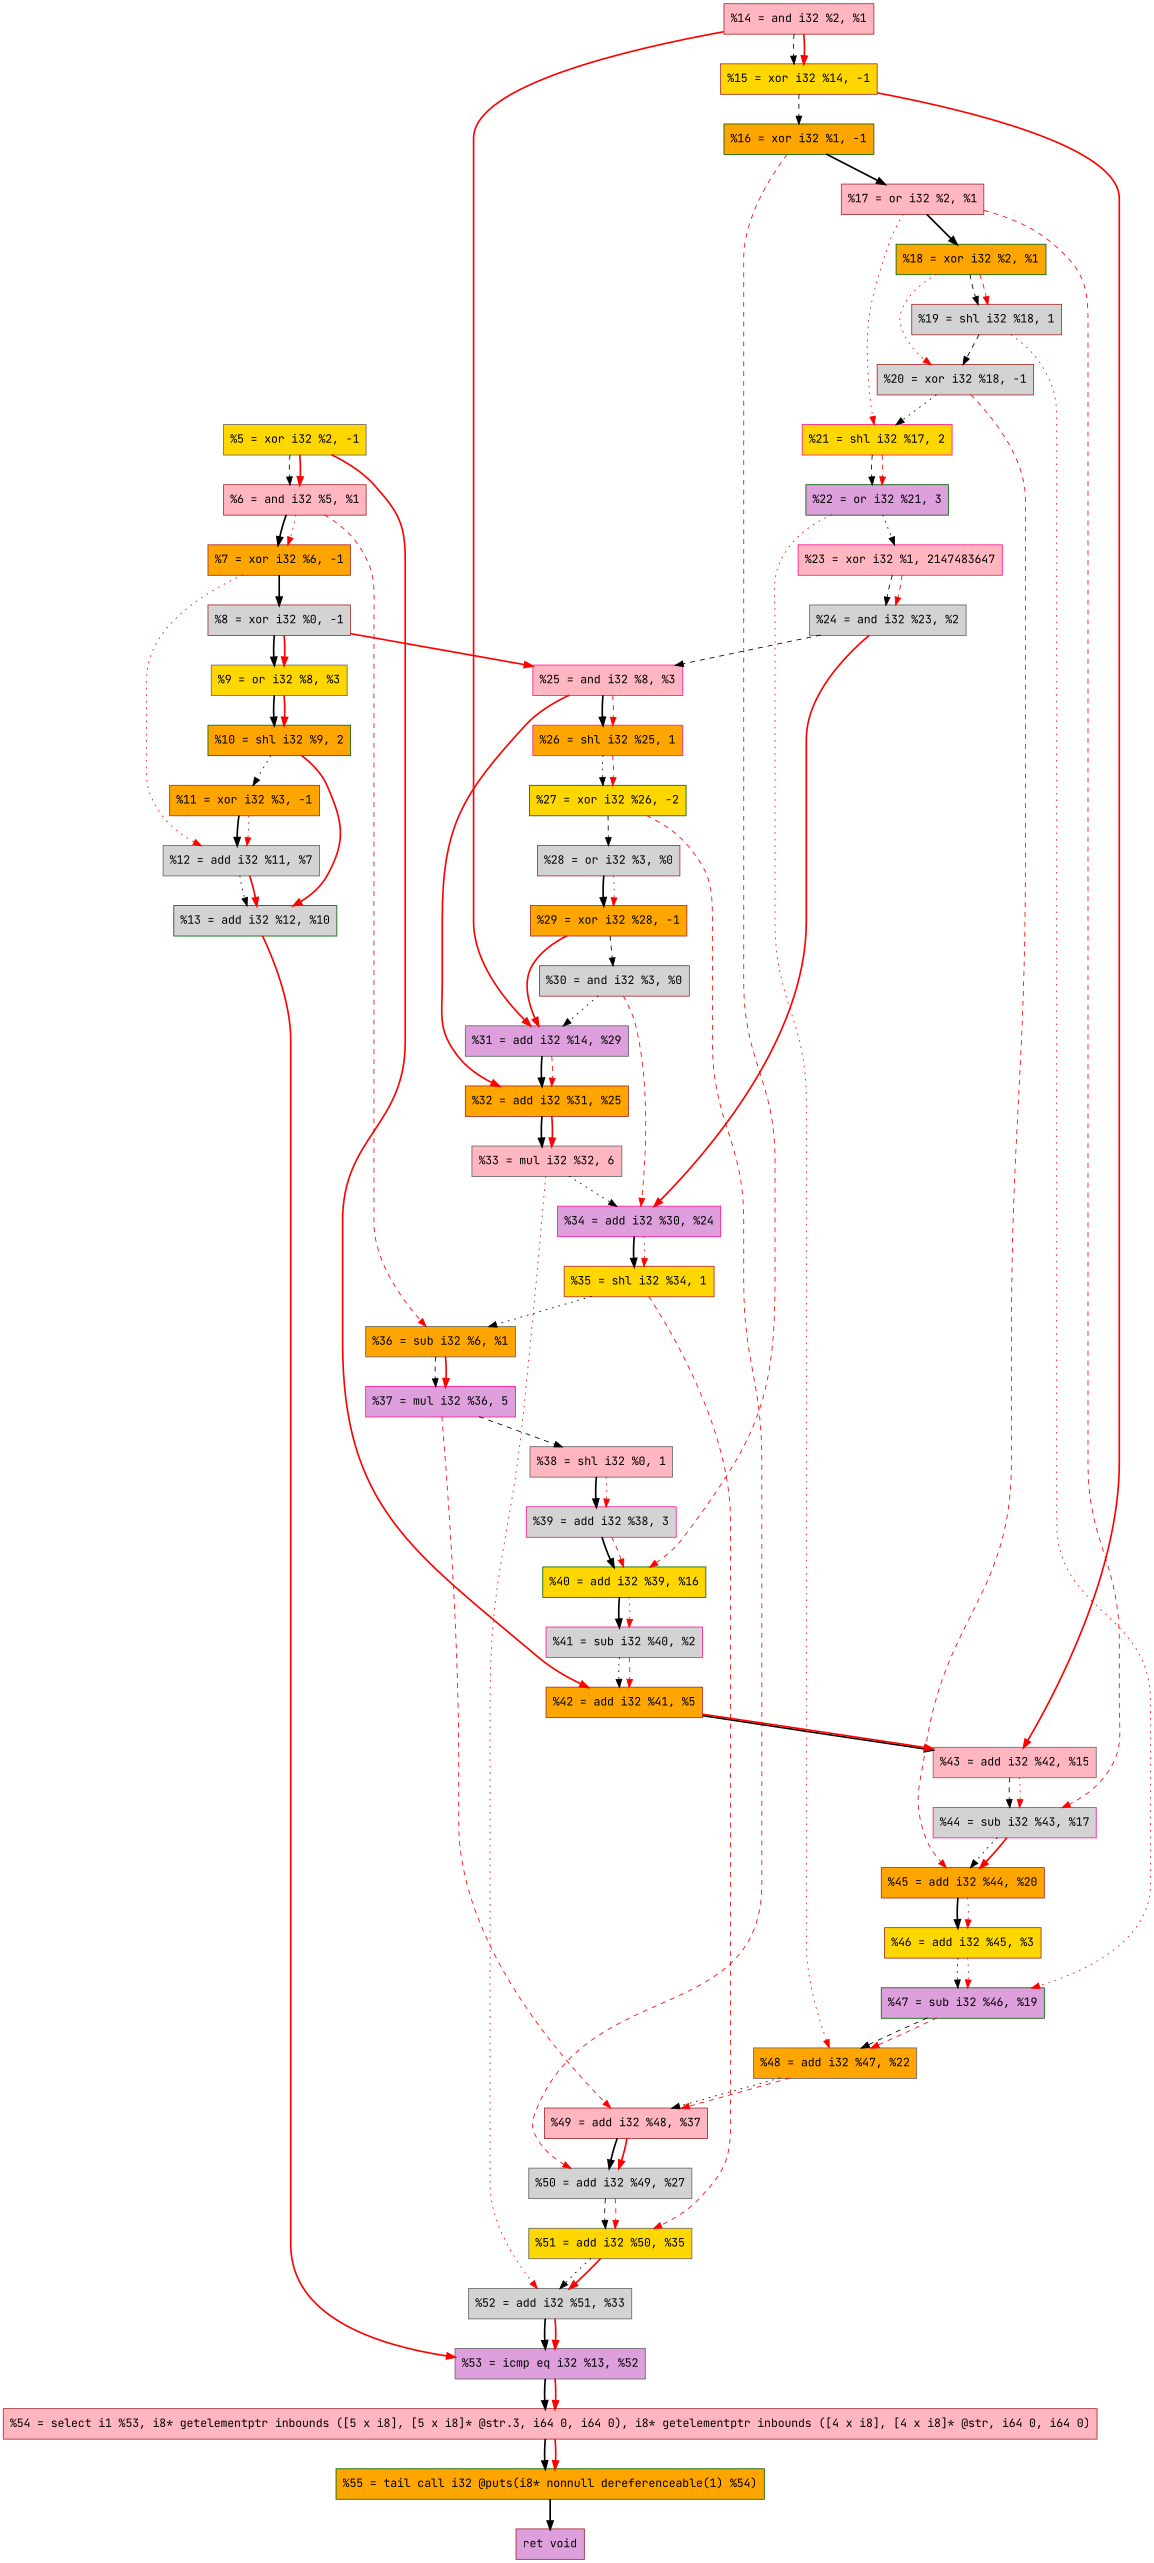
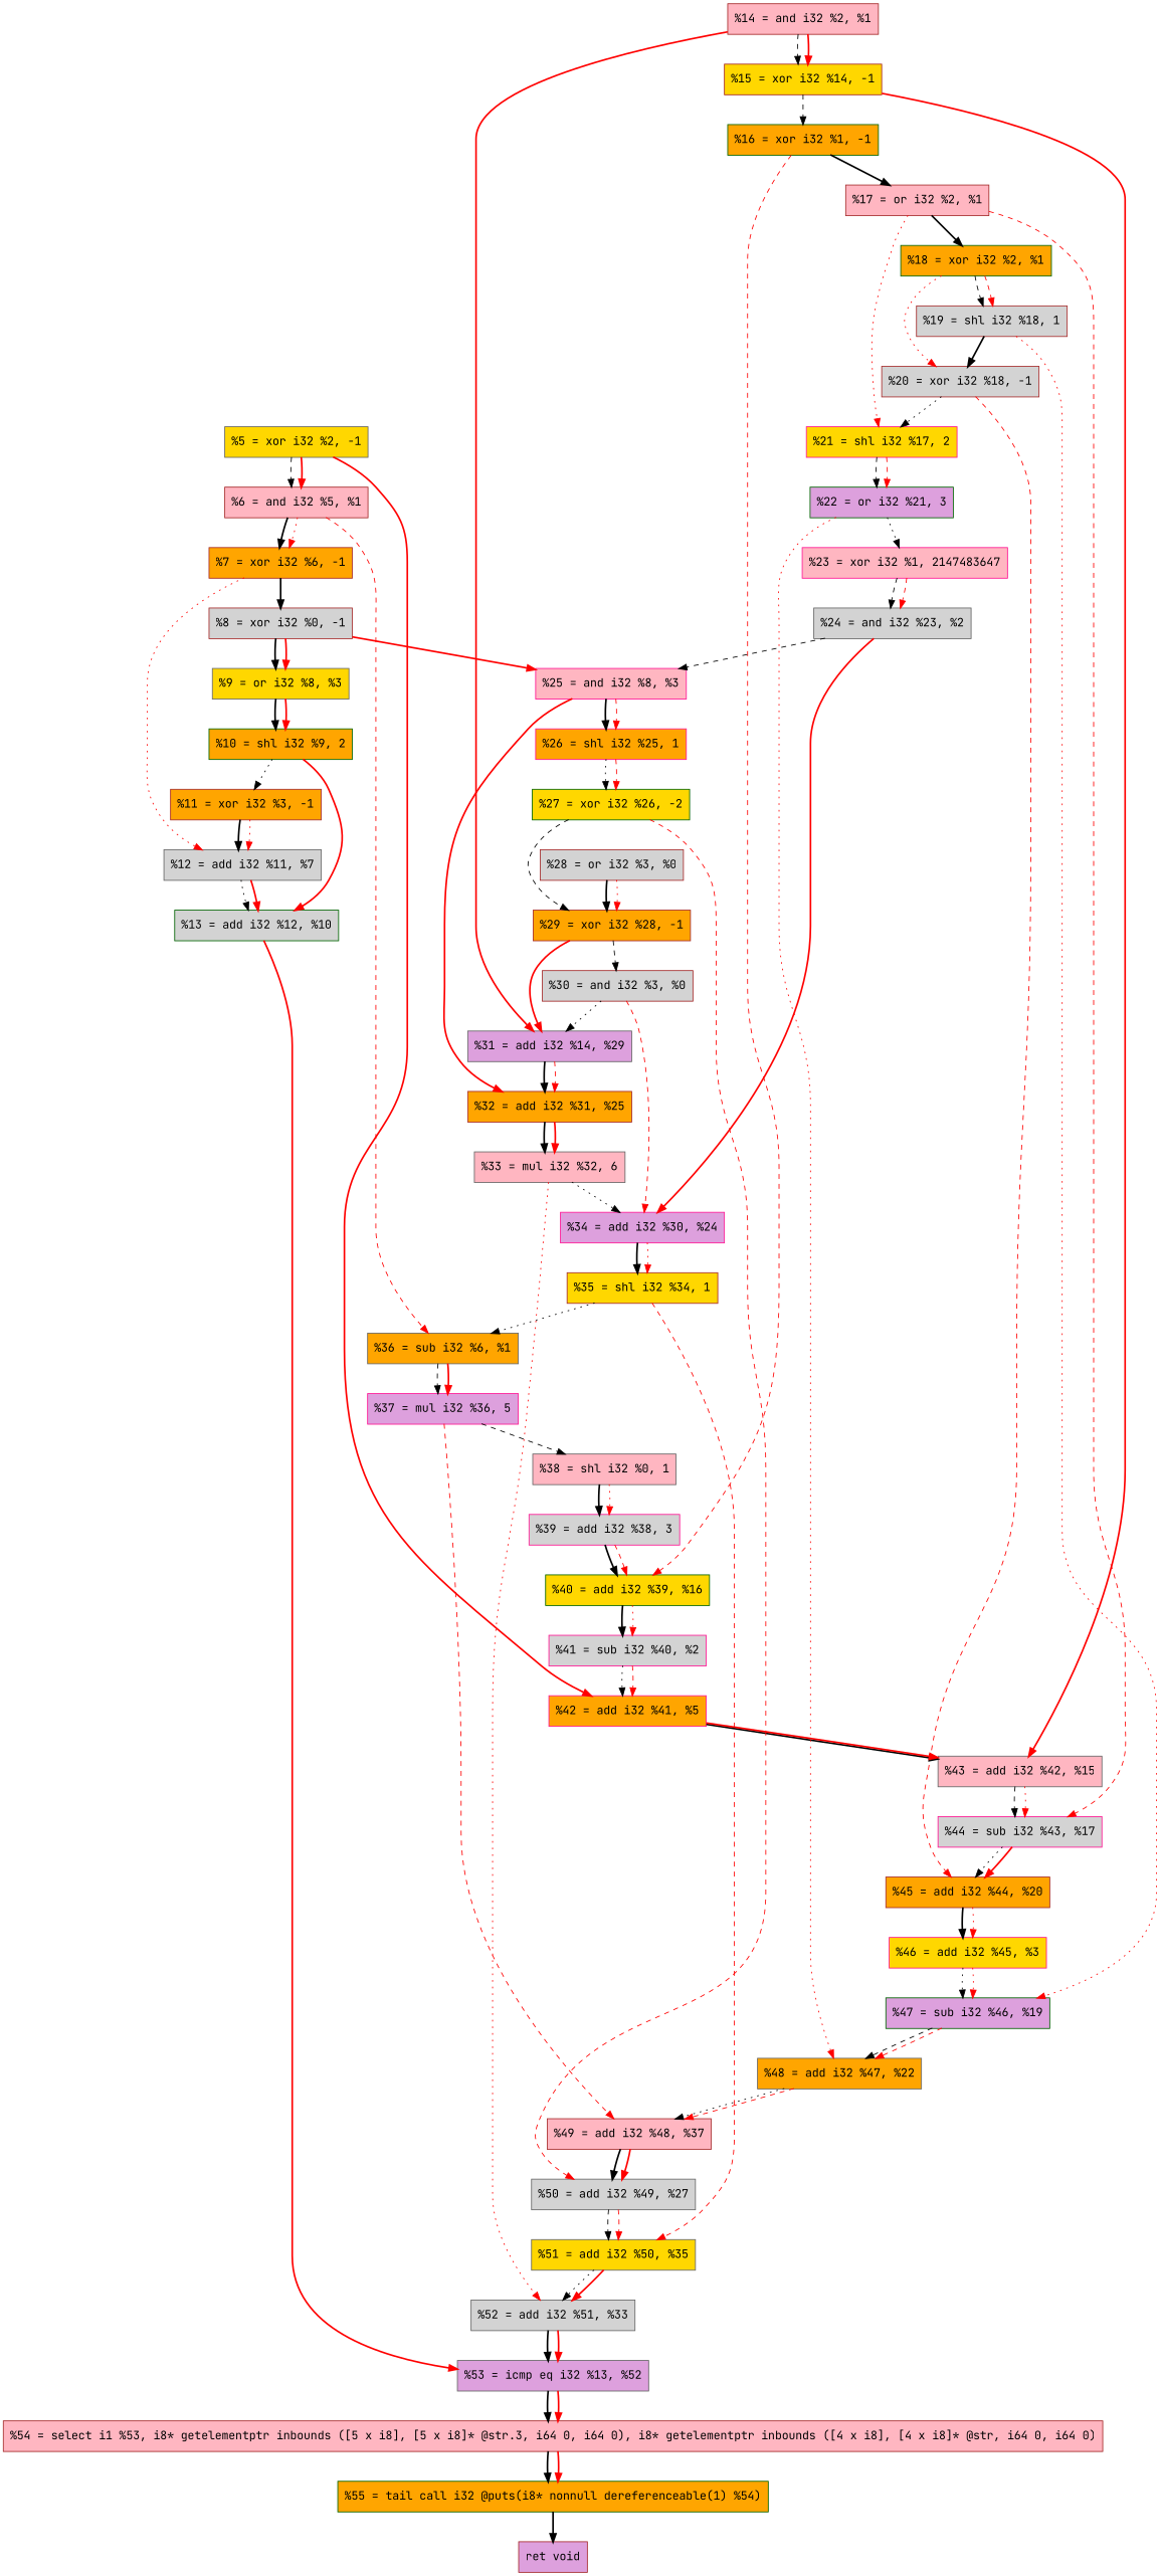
  digraph {
    fontname="JetBrains Mono"
    node [color=brown fillcolor=orange fontname="JetBrains Mono" shape=record style=filled]
    edge [fontname="JetBrains Mono" style=bold color=red]
    n1 [color=gray40 fillcolor=gold label="  %5 = xor i32 %2, -1"]
    n2 [fillcolor=lightpink label="  %6 = and i32 %5, %1"]
-   n3 [label="  %42 = add i32 %41, %5"]
+   n3 [color=deeppink label="  %42 = add i32 %41, %5"]
    n4 [label="  %7 = xor i32 %6, -1"]
    n5 [color=gray40 label="  %36 = sub i32 %6, %1"]
    n6 [color=gray40 fillcolor=lightpink label="  %43 = add i32 %42, %15"]
    n7 [fillcolor=lightgrey label="  %8 = xor i32 %0, -1"]
    n8 [color=gray40 fillcolor=lightgrey label="  %12 = add i32 %11, %7"]
    n9 [color=deeppink fillcolor=plum label="  %37 = mul i32 %36, 5"]
    n10 [color=gray40 fillcolor=gold label="  %9 = or i32 %8, %3"]
    n11 [color=deeppink fillcolor=lightpink label="  %25 = and i32 %8, %3"]
    n12 [color=darkgreen fillcolor=lightgrey label="  %13 = add i32 %12, %10"]
    n13 [color=darkgreen label="  %10 = shl i32 %9, 2"]
    n14 [color=deeppink label="  %26 = shl i32 %25, 1"]
    n15 [label="  %32 = add i32 %31, %25"]
    n16 [label="  %11 = xor i32 %3, -1"]
    n17 [color=gray40 fillcolor=plum label="  %53 = icmp eq i32 %13, %52"]
    n18 [fillcolor=lightpink label="  %14 = and i32 %2, %1"]
    n19 [fillcolor=gold label="  %15 = xor i32 %14, -1"]
    n20 [color=gray40 fillcolor=plum label="  %31 = add i32 %14, %29"]
    n21 [fillcolor=lightpink label="  %54 = select i1 %53, i8* getelementptr inbounds ([5 x i8], [5 x i8]* @str.3, i64 0, i64 0), i8* getelementptr inbounds ([4 x i8], [4 x i8]* @str, i64 0, i64 0)"]
    n22 [color=darkgreen label="  %16 = xor i32 %1, -1"]
    n23 [fillcolor=lightpink label="  %17 = or i32 %2, %1"]
    n24 [color=darkgreen fillcolor=gold label="  %40 = add i32 %39, %16"]
    n25 [color=deeppink fillcolor=lightgrey label="  %44 = sub i32 %43, %17"]
    n26 [color=darkgreen label="  %18 = xor i32 %2, %1"]
    n27 [color=deeppink fillcolor=gold label="  %21 = shl i32 %17, 2"]
    n28 [color=deeppink fillcolor=lightgrey label="  %41 = sub i32 %40, %2"]
    n29 [fillcolor=lightgrey label="  %19 = shl i32 %18, 1"]
    n30 [fillcolor=lightgrey label="  %20 = xor i32 %18, -1"]
    n31 [color=darkgreen fillcolor=plum label="  %22 = or i32 %21, 3"]
    n32 [label="  %45 = add i32 %44, %20"]
    n33 [color=darkgreen fillcolor=plum label="  %47 = sub i32 %46, %19"]
    n34 [color=gray40 label="  %48 = add i32 %47, %22"]
-   n35 [fillcolor=gold label="  %46 = add i32 %45, %3"]
+   n35 [color=deeppink fillcolor=gold label="  %46 = add i32 %45, %3"]
    n36 [color=deeppink fillcolor=lightpink label="  %23 = xor i32 %1, 2147483647"]
    n37 [color=gray40 fillcolor=lightgrey label="  %24 = and i32 %23, %2"]
    n38 [fillcolor=lightpink label="  %49 = add i32 %48, %37"]
    n39 [color=deeppink fillcolor=plum label="  %34 = add i32 %30, %24"]
    n40 [fillcolor=gold label="  %35 = shl i32 %34, 1"]
    n41 [color=darkgreen fillcolor=gold label="  %27 = xor i32 %26, -2"]
    n42 [color=gray40 fillcolor=lightpink label="  %33 = mul i32 %32, 6"]
    n43 [fillcolor=lightgrey label="  %28 = or i32 %3, %0"]
    n44 [color=gray40 fillcolor=lightgrey label="  %50 = add i32 %49, %27"]
    n45 [label="  %29 = xor i32 %28, -1"]
    n46 [color=gray40 fillcolor=gold label="  %51 = add i32 %50, %35"]
    n47 [fillcolor=lightgrey label="  %30 = and i32 %3, %0"]
    n48 [color=gray40 fillcolor=lightgrey label="  %52 = add i32 %51, %33"]
    n49 [color=gray40 fillcolor=lightpink label="  %38 = shl i32 %0, 1"]
    n50 [color=deeppink fillcolor=lightgrey label="  %39 = add i32 %38, 3"]
    n51 [color=darkgreen label="  %55 = tail call i32 @puts(i8* nonnull dereferenceable(1) %54)"]
    n52 [fillcolor=plum label="  ret void"]
    n1 -> n2 [style=dashed color=""]
    n1 -> n2
    n1 -> n3
    n2 -> n4 [color=""]
    n2 -> n4 [style=dotted]
    n2 -> n5 [style=dashed]
    n3 -> n6 [color=""]
    n3 -> n6
    n4 -> n7 [color=""]
    n4 -> n8 [style=dotted]
    n5 -> n9 [style=dashed color=""]
    n5 -> n9
    n6 -> n25 [style=dashed color=""]
    n6 -> n25 [style=dotted]
    n7 -> n10 [color=""]
    n7 -> n10
    n7 -> n11
    n8 -> n12 [style=dotted color=""]
    n8 -> n12
    n9 -> n38 [style=dashed]
    n9 -> n49 [style=dashed color=""]
    n10 -> n13 [color=""]
    n10 -> n13
    n11 -> n14 [color=""]
    n11 -> n14 [style=dashed]
    n11 -> n15
    n12 -> n17
    n13 -> n12
    n13 -> n16 [style=dotted color=""]
    n14 -> n41 [style=dotted color=""]
    n14 -> n41 [style=dashed]
    n15 -> n42 [color=""]
    n15 -> n42
    n16 -> n8 [color=""]
    n16 -> n8 [style=dotted]
    n17 -> n21 [color=""]
    n17 -> n21
    n18 -> n19 [style=dashed color=""]
    n18 -> n19
    n18 -> n20
    n19 -> n6
    n19 -> n22 [style=dashed color=""]
    n20 -> n15 [color=""]
    n20 -> n15 [style=dashed]
    n21 -> n51 [color=""]
    n21 -> n51
    n22 -> n23 [color=""]
    n22 -> n24 [style=dashed]
    n23 -> n25 [style=dashed]
    n23 -> n26 [color=""]
    n23 -> n27 [style=dotted]
    n24 -> n28 [color=""]
    n24 -> n28 [style=dotted]
    n25 -> n32 [style=dotted color=""]
    n25 -> n32
    n26 -> n29 [style=dashed color=""]
    n26 -> n29 [style=dashed]
    n26 -> n30 [style=dotted]
    n27 -> n31 [style=dashed color=""]
    n27 -> n31 [style=dashed]
    n28 -> n3 [style=dotted color=""]
    n28 -> n3 [style=dashed]
-   n29 -> n30 [style=dashed color=""]
+   n29 -> n30 [color=""]
    n29 -> n33 [style=dotted]
    n30 -> n27 [style=dotted color=""]
    n30 -> n32 [style=dashed]
    n31 -> n34 [style=dotted]
    n31 -> n36 [style=dotted color=""]
    n32 -> n35 [color=""]
    n32 -> n35 [style=dotted]
    n33 -> n34 [style=dashed color=""]
    n33 -> n34 [style=dashed]
    n34 -> n38 [style=dotted color=""]
    n34 -> n38 [style=dashed]
    n35 -> n33 [style=dotted color=""]
    n35 -> n33 [style=dotted]
    n36 -> n37 [style=dashed color=""]
    n36 -> n37 [style=dashed]
    n37 -> n11 [style=dashed color=""]
    n37 -> n39
    n38 -> n44 [color=""]
    n38 -> n44
    n39 -> n40 [color=""]
    n39 -> n40 [style=dotted]
    n40 -> n5 [style=dotted color=""]
    n40 -> n46 [style=dashed]
-   n41 -> n43 [style=dashed color=""]
+   n41 -> n45 [style=dashed color=""]
    n41 -> n44 [style=dashed]
    n42 -> n39 [style=dotted color=""]
    n42 -> n48 [style=dotted]
    n43 -> n45 [color=""]
    n43 -> n45 [style=dotted]
    n44 -> n46 [style=dashed color=""]
    n44 -> n46 [style=dashed]
    n45 -> n20
    n45 -> n47 [style=dashed color=""]
    n46 -> n48 [style=dotted color=""]
    n46 -> n48
    n47 -> n20 [style=dotted color=""]
    n47 -> n39 [style=dashed]
    n48 -> n17 [color=""]
    n48 -> n17
    n49 -> n50 [color=""]
    n49 -> n50 [style=dotted]
    n50 -> n24 [color=""]
    n50 -> n24 [style=dashed]
    n51 -> n52 [color=""]
  }
